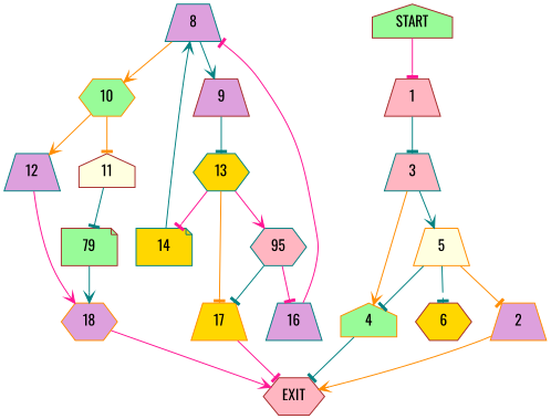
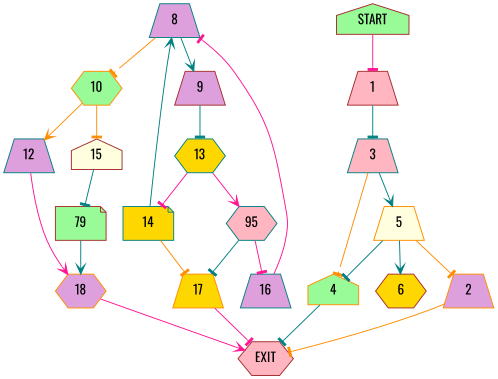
  digraph {
    fontname=Oswald
    node [color=brown fillcolor=plum fontname=Oswald shape=trapezium style=filled]
    edge [arrowhead=tee color=teal fontname=Oswald]
    n1 [fillcolor=palegreen label=START shape=house]
    1 [fillcolor=lightpink]
    3 [color=teal fillcolor=lightpink]
    n4 [fillcolor=lightpink label=EXIT shape=hexagon]
    2 [color=darkorange]
    4 [color=darkorange fillcolor=palegreen shape=house]
    5 [color=darkorange fillcolor=lightyellow]
    6 [fillcolor=gold shape=hexagon]
    8 [color=teal]
    9
    10 [color=darkorange fillcolor=palegreen shape=hexagon]
    13 [color=teal fillcolor=gold shape=hexagon]
-   11 [fillcolor=lightyellow shape=house]
+   11 [fillcolor=lightyellow shape=house label=15]
    12 [color=teal]
    14 [color=teal fillcolor=gold shape=note]
    n16 [color=teal fillcolor=lightpink label=95 shape=hexagon]
    n17 [fillcolor=palegreen label=79 shape=note]
    18 [color=darkorange shape=hexagon]
    17 [color=darkorange fillcolor=gold]
    16 [color=teal]
    n1 -> 1 [color=deeppink]
    1 -> 3
-   3 -> 4 [arrowhead=vee color=darkorange]
+   3 -> 4 [color=darkorange]
    3 -> 5 [arrowhead=vee]
-   2 -> n4 [arrowhead=vee color=darkorange]
+   2 -> n4 [color=darkorange]
    4 -> n4
    5 -> 2 [color=darkorange]
    5 -> 4
-   5 -> 6
+   5 -> 6 [arrowhead=vee]
    8 -> 9 [arrowhead=vee]
-   8 -> 10 [arrowhead=vee color=darkorange]
+   8 -> 10 [color=darkorange]
    9 -> 13
    10 -> 11 [color=darkorange]
    10 -> 12 [arrowhead=vee color=darkorange]
    13 -> 14 [color=deeppink]
    13 -> n16 [arrowhead=vee color=deeppink]
    11 -> n17
    12 -> 18 [arrowhead=vee color=deeppink]
    14 -> 8 [arrowhead=vee]
-   13 -> 17 [color=darkorange]
+   14 -> 17 [color=darkorange]
    n16 -> 17
    n16 -> 16 [color=deeppink]
    n17 -> 18 [arrowhead=vee]
    18 -> n4 [arrowhead=vee color=deeppink]
    17 -> n4 [color=deeppink]
    16 -> 8 [color=deeppink]
  }
